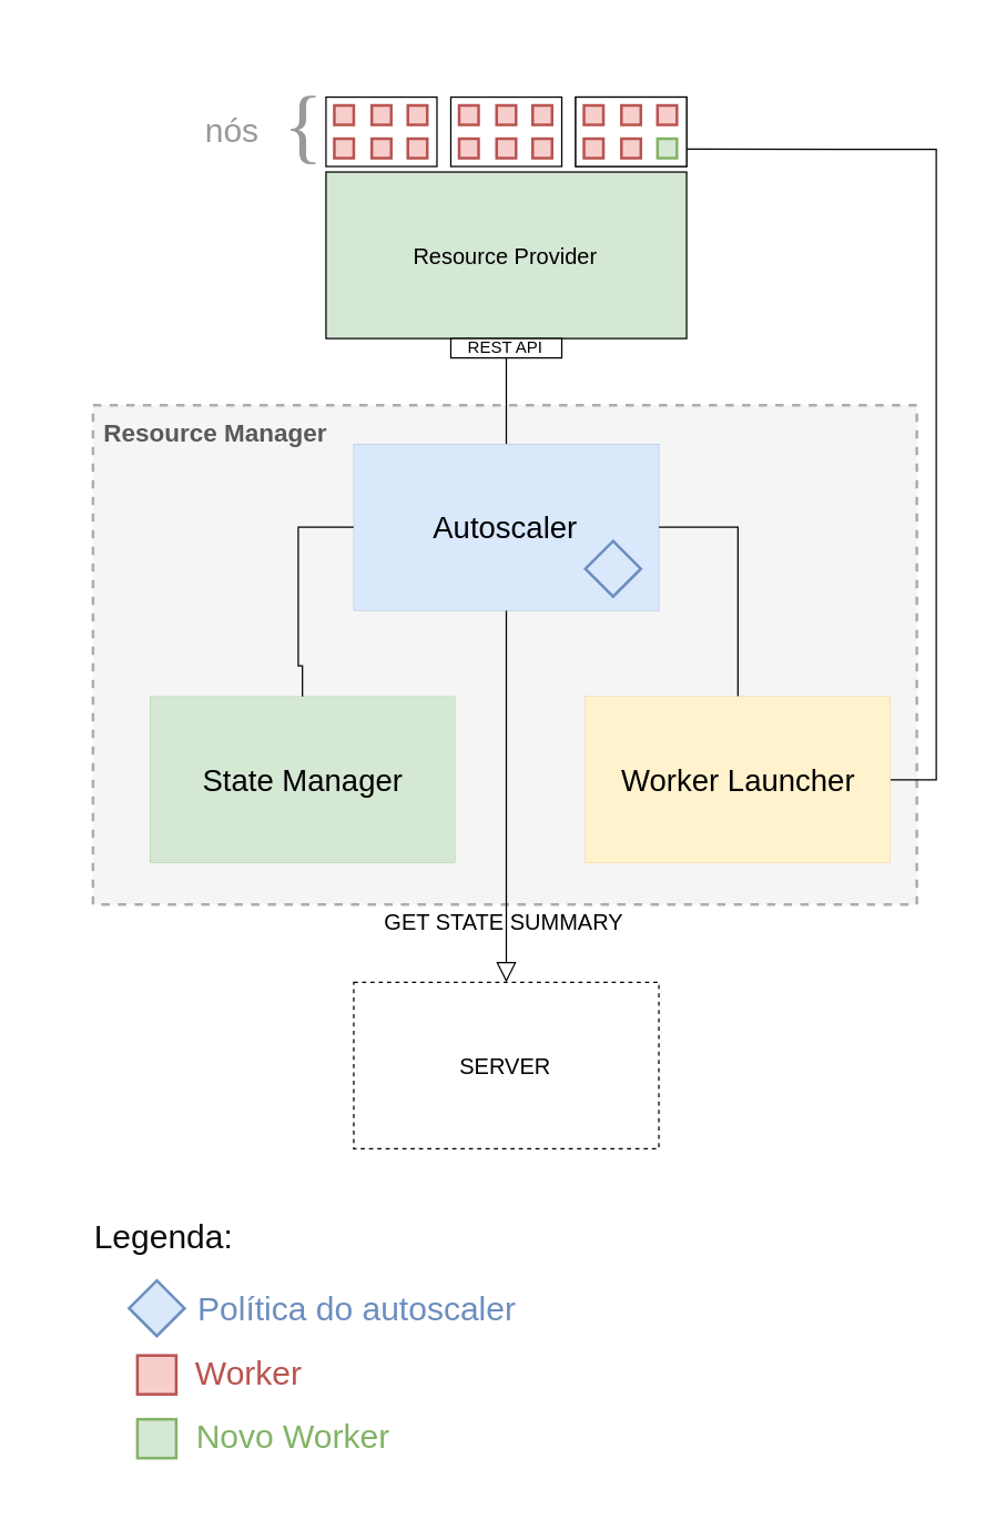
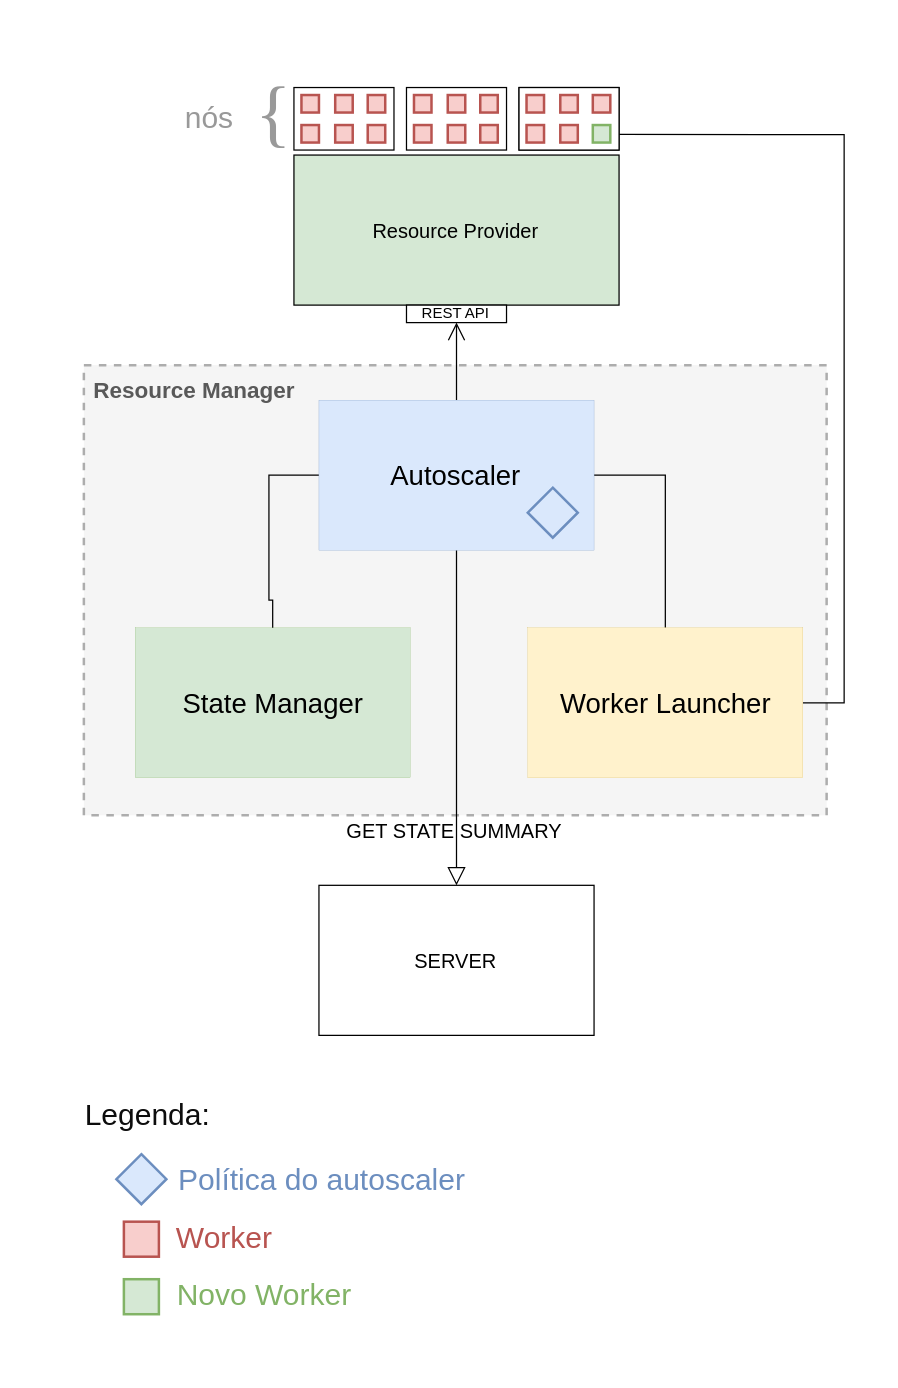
  <mxCell id="0" />
  <mxCell id="1" parent="0" />
  <mxCell id="2" value="" style="rounded=0;whiteSpace=wrap;html=1;labelBackgroundColor=#FFFFFF;fontSize=11;dashed=1;fillColor=#f5f5f5;fontColor=#333333;strokeColor=#ADADAD;" parent="1" vertex="1"><mxGeometry x="33" y="145.5" width="297" height="180" as="geometry" /></mxCell>
  <mxCell id="3" value="State Manager" style="rounded=0;whiteSpace=wrap;html=1;fontFamily=Helvetica;fontSize=11;strokeColor=#82b366;strokeWidth=0;fillColor=#d5e8d4;" parent="1" vertex="1"><mxGeometry x="53.5" y="250.5" width="110" height="60" as="geometry" /></mxCell>
  <mxCell id="4" style="edgeStyle=orthogonalEdgeStyle;rounded=0;orthogonalLoop=1;jettySize=auto;html=1;exitX=0.5;exitY=1;exitDx=0;exitDy=0;entryX=0.5;entryY=0;entryDx=0;entryDy=0;fontFamily=Helvetica;fontSize=8;endArrow=block;endFill=0;startArrow=none;startFill=0;strokeWidth=0.5;" parent="1" source="9" target="12" edge="1"><mxGeometry relative="1" as="geometry" /></mxCell>
  <mxCell id="5" value="GET STATE SUMMARY" style="edgeLabel;html=1;align=center;verticalAlign=middle;resizable=0;points=[];fontSize=8;fontFamily=Helvetica;labelBackgroundColor=none;" parent="4" vertex="1" connectable="0"><mxGeometry x="-0.142" relative="1" as="geometry"><mxPoint x="-2" y="55" as="offset" /></mxGeometry></mxCell>
- <mxCell id="6" style="edgeStyle=orthogonalEdgeStyle;rounded=0;orthogonalLoop=1;jettySize=auto;html=1;exitX=0.5;exitY=0;exitDx=0;exitDy=0;entryX=0.5;entryY=1;entryDx=0;entryDy=0;fontFamily=Times New Roman;fontSize=16;fontColor=#999999;startArrow=none;startFill=0;endArrow=none;endFill=0;strokeWidth=0.5;" parent="1" source="9" target="20" edge="1"><mxGeometry relative="1" as="geometry"><mxPoint x="182" y="264.5" as="targetPoint" /></mxGeometry></mxCell>
+ <mxCell id="6" style="edgeStyle=orthogonalEdgeStyle;rounded=0;orthogonalLoop=1;jettySize=auto;html=1;exitX=0.5;exitY=0;exitDx=0;exitDy=0;entryX=0.5;entryY=1;entryDx=0;entryDy=0;fontFamily=Times New Roman;fontSize=16;fontColor=#999999;startArrow=none;startFill=0;endArrow=open;endFill=0;strokeWidth=0.5;" parent="1" source="9" target="20" edge="1"><mxGeometry relative="1" as="geometry"><mxPoint x="182" y="264.5" as="targetPoint" /></mxGeometry></mxCell>
  <mxCell id="7" style="edgeStyle=orthogonalEdgeStyle;rounded=0;orthogonalLoop=1;jettySize=auto;html=1;exitX=1;exitY=0.5;exitDx=0;exitDy=0;entryX=0.5;entryY=0;entryDx=0;entryDy=0;fontSize=11;endArrow=none;endFill=0;strokeWidth=0.5;" parent="1" source="9" target="11" edge="1"><mxGeometry relative="1" as="geometry" /></mxCell>
  <mxCell id="8" style="edgeStyle=orthogonalEdgeStyle;rounded=0;orthogonalLoop=1;jettySize=auto;html=1;exitX=0;exitY=0.5;exitDx=0;exitDy=0;entryX=0.5;entryY=0;entryDx=0;entryDy=0;fontSize=11;endArrow=none;endFill=0;strokeWidth=0.5;" parent="1" source="9" target="3" edge="1"><mxGeometry relative="1" as="geometry" /></mxCell>
  <mxCell id="9" value="Autoscaler" style="rounded=0;whiteSpace=wrap;html=1;fontFamily=Helvetica;fontSize=11;strokeColor=#6c8ebf;strokeWidth=0;fillColor=#dae8fc;" parent="1" vertex="1"><mxGeometry x="127" y="159.5" width="110" height="60" as="geometry" /></mxCell>
  <mxCell id="10" style="edgeStyle=orthogonalEdgeStyle;rounded=0;orthogonalLoop=1;jettySize=auto;html=1;exitX=1;exitY=0.5;exitDx=0;exitDy=0;entryX=1;entryY=0.75;entryDx=0;entryDy=0;endArrow=none;endFill=0;strokeWidth=0.5;" parent="1" source="11" target="30" edge="1"><mxGeometry relative="1" as="geometry"><Array as="points"><mxPoint x="337" y="281" /><mxPoint x="337" y="53" /></Array></mxGeometry></mxCell>
  <mxCell id="11" value="Worker Launcher" style="rounded=0;whiteSpace=wrap;html=1;fontFamily=Helvetica;fontSize=11;strokeColor=#d6b656;strokeWidth=0;fillColor=#fff2cc;" parent="1" vertex="1"><mxGeometry x="210.5" y="250.5" width="110" height="60" as="geometry" /></mxCell>
- <mxCell id="12" value="SERVER" style="rounded=0;whiteSpace=wrap;html=1;fontFamily=Helvetica;fontSize=8;strokeColor=default;strokeWidth=0.5;dashed=1;" parent="1" vertex="1"><mxGeometry x="127" y="353.5" width="110" height="60" as="geometry" /></mxCell>
+ <mxCell id="12" value="SERVER" style="rounded=0;whiteSpace=wrap;html=1;fontFamily=Helvetica;fontSize=8;strokeColor=default;strokeWidth=0.5;" parent="1" vertex="1"><mxGeometry x="127" y="353.5" width="110" height="60" as="geometry" /></mxCell>
  <mxCell id="13" value="Resource Manager" style="text;html=1;align=center;verticalAlign=middle;resizable=0;points=[];autosize=1;strokeColor=none;fillColor=none;fontSize=9;fontFamily=Helvetica;strokeWidth=1;fontStyle=1;fontColor=#595959;" parent="1" vertex="1"><mxGeometry x="27" y="145.5" width="100" height="20" as="geometry" /></mxCell>
  <mxCell id="14" value="Resource Provider" style="rounded=0;whiteSpace=wrap;html=1;fontFamily=Helvetica;fontSize=8;strokeColor=default;strokeWidth=0.5;fillColor=#d5e8d4;" parent="1" vertex="1"><mxGeometry x="117" y="61.5" width="130" height="60" as="geometry" /></mxCell>
  <mxCell id="15" value="&lt;span style=&quot;color: rgb(0, 0, 0); font-family: Helvetica; font-size: 8px; font-style: normal; font-variant-ligatures: normal; font-variant-caps: normal; font-weight: 400; letter-spacing: normal; orphans: 2; text-align: center; text-indent: 0px; text-transform: none; widows: 2; word-spacing: 0px; -webkit-text-stroke-width: 0px; background-color: rgb(248, 249, 250); text-decoration-thickness: initial; text-decoration-style: initial; text-decoration-color: initial; float: none; display: inline !important;&quot;&gt;Node&lt;/span&gt;" style="rounded=0;whiteSpace=wrap;html=1;fontFamily=Helvetica;fontSize=8;strokeColor=default;strokeWidth=0.5;" parent="1" vertex="1"><mxGeometry x="207" y="34.5" width="40" height="25" as="geometry" /></mxCell>
  <mxCell id="16" style="edgeStyle=orthogonalEdgeStyle;rounded=0;orthogonalLoop=1;jettySize=auto;html=1;exitX=0.5;exitY=1;exitDx=0;exitDy=0;dashed=1;" parent="1" source="14" target="14" edge="1"><mxGeometry relative="1" as="geometry" /></mxCell>
  <mxCell id="17" value="" style="rhombus;whiteSpace=wrap;html=1;fillColor=#dae8fc;strokeColor=#6c8ebf;" parent="1" vertex="1"><mxGeometry x="210.5" y="194.5" width="20" height="20" as="geometry" /></mxCell>
  <mxCell id="18" value="" style="rhombus;whiteSpace=wrap;html=1;fillColor=#dae8fc;strokeColor=#6c8ebf;fontColor=#6C8EBF;" parent="1" vertex="1"><mxGeometry x="46" y="461" width="20" height="20" as="geometry" /></mxCell>
  <mxCell id="19" value="Política do autoscaler" style="text;html=1;align=center;verticalAlign=middle;resizable=0;points=[];autosize=1;strokeColor=none;fillColor=none;fontColor=#6C8EBF;" parent="1" vertex="1"><mxGeometry x="63" y="462" width="130" height="20" as="geometry" /></mxCell>
  <mxCell id="20" value="REST API" style="rounded=0;whiteSpace=wrap;html=1;fontFamily=Helvetica;fontSize=6;strokeColor=default;strokeWidth=0.5;" parent="1" vertex="1"><mxGeometry x="162" y="121.5" width="40" height="7" as="geometry" /></mxCell>
  <mxCell id="21" value="" style="whiteSpace=wrap;html=1;aspect=fixed;fontSize=13;fillColor=#f8cecc;strokeColor=#b85450;" parent="1" vertex="1"><mxGeometry x="49" y="488" width="14" height="14" as="geometry" /></mxCell>
  <mxCell id="22" value="Worker" style="text;html=1;align=center;verticalAlign=middle;resizable=0;points=[];autosize=1;strokeColor=none;fillColor=none;fontColor=#B85450;" parent="1" vertex="1"><mxGeometry x="59" y="480" width="60" height="30" as="geometry" /></mxCell>
  <mxCell id="23" value="" style="rounded=0;whiteSpace=wrap;html=1;fontFamily=Helvetica;fontSize=8;strokeColor=default;strokeWidth=0.5;" parent="1" vertex="1"><mxGeometry x="117" y="34.5" width="40" height="25" as="geometry" /></mxCell>
  <mxCell id="24" value="" style="whiteSpace=wrap;html=1;aspect=fixed;fontSize=13;fillColor=#f8cecc;strokeColor=#b85450;" parent="1" vertex="1"><mxGeometry x="120" y="37.5" width="7" height="7" as="geometry" /></mxCell>
  <mxCell id="25" value="" style="whiteSpace=wrap;html=1;aspect=fixed;fontSize=13;fillColor=#f8cecc;strokeColor=#b85450;" parent="1" vertex="1"><mxGeometry x="133.5" y="37.5" width="7" height="7" as="geometry" /></mxCell>
  <mxCell id="26" value="" style="whiteSpace=wrap;html=1;aspect=fixed;fontSize=13;fillColor=#f8cecc;strokeColor=#b85450;" parent="1" vertex="1"><mxGeometry x="120" y="49.5" width="7" height="7" as="geometry" /></mxCell>
  <mxCell id="27" value="" style="whiteSpace=wrap;html=1;aspect=fixed;fontSize=13;fillColor=#f8cecc;strokeColor=#b85450;" parent="1" vertex="1"><mxGeometry x="133.5" y="49.5" width="7" height="7" as="geometry" /></mxCell>
  <mxCell id="28" value="" style="whiteSpace=wrap;html=1;aspect=fixed;fontSize=13;fillColor=#f8cecc;strokeColor=#b85450;" parent="1" vertex="1"><mxGeometry x="146.5" y="37.5" width="7" height="7" as="geometry" /></mxCell>
  <mxCell id="29" value="" style="whiteSpace=wrap;html=1;aspect=fixed;fontSize=13;fillColor=#f8cecc;strokeColor=#b85450;" parent="1" vertex="1"><mxGeometry x="146.5" y="49.5" width="7" height="7" as="geometry" /></mxCell>
  <mxCell id="30" value="" style="rounded=0;whiteSpace=wrap;html=1;fontFamily=Helvetica;fontSize=8;strokeColor=default;strokeWidth=0.5;" parent="1" vertex="1"><mxGeometry x="207" y="34.5" width="40" height="25" as="geometry" /></mxCell>
  <mxCell id="31" value="" style="whiteSpace=wrap;html=1;aspect=fixed;fontSize=13;fillColor=#f8cecc;strokeColor=#b85450;" parent="1" vertex="1"><mxGeometry x="210" y="37.5" width="7" height="7" as="geometry" /></mxCell>
  <mxCell id="32" value="" style="whiteSpace=wrap;html=1;aspect=fixed;fontSize=13;fillColor=#f8cecc;strokeColor=#b85450;" parent="1" vertex="1"><mxGeometry x="223.5" y="37.5" width="7" height="7" as="geometry" /></mxCell>
  <mxCell id="33" value="" style="whiteSpace=wrap;html=1;aspect=fixed;fontSize=13;fillColor=#f8cecc;strokeColor=#b85450;" parent="1" vertex="1"><mxGeometry x="210" y="49.5" width="7" height="7" as="geometry" /></mxCell>
  <mxCell id="34" value="" style="whiteSpace=wrap;html=1;aspect=fixed;fontSize=13;fillColor=#f8cecc;strokeColor=#b85450;" parent="1" vertex="1"><mxGeometry x="223.5" y="49.5" width="7" height="7" as="geometry" /></mxCell>
  <mxCell id="35" value="" style="whiteSpace=wrap;html=1;aspect=fixed;fontSize=13;fillColor=#f8cecc;strokeColor=#b85450;" parent="1" vertex="1"><mxGeometry x="236.5" y="37.5" width="7" height="7" as="geometry" /></mxCell>
  <mxCell id="36" value="" style="rounded=0;whiteSpace=wrap;html=1;fontFamily=Helvetica;fontSize=8;strokeColor=default;strokeWidth=0.5;" parent="1" vertex="1"><mxGeometry x="162" y="34.5" width="40" height="25" as="geometry" /></mxCell>
  <mxCell id="37" value="" style="whiteSpace=wrap;html=1;aspect=fixed;fontSize=13;fillColor=#f8cecc;strokeColor=#b85450;" parent="1" vertex="1"><mxGeometry x="165" y="37.5" width="7" height="7" as="geometry" /></mxCell>
  <mxCell id="38" value="" style="whiteSpace=wrap;html=1;aspect=fixed;fontSize=13;fillColor=#f8cecc;strokeColor=#b85450;" parent="1" vertex="1"><mxGeometry x="178.5" y="37.5" width="7" height="7" as="geometry" /></mxCell>
  <mxCell id="39" value="" style="whiteSpace=wrap;html=1;aspect=fixed;fontSize=13;fillColor=#f8cecc;strokeColor=#b85450;" parent="1" vertex="1"><mxGeometry x="165" y="49.5" width="7" height="7" as="geometry" /></mxCell>
  <mxCell id="40" value="" style="whiteSpace=wrap;html=1;aspect=fixed;fontSize=13;fillColor=#f8cecc;strokeColor=#b85450;" parent="1" vertex="1"><mxGeometry x="178.5" y="49.5" width="7" height="7" as="geometry" /></mxCell>
  <mxCell id="41" value="" style="whiteSpace=wrap;html=1;aspect=fixed;fontSize=13;fillColor=#f8cecc;strokeColor=#b85450;" parent="1" vertex="1"><mxGeometry x="191.5" y="37.5" width="7" height="7" as="geometry" /></mxCell>
  <mxCell id="42" value="" style="whiteSpace=wrap;html=1;aspect=fixed;fontSize=13;fillColor=#f8cecc;strokeColor=#b85450;" parent="1" vertex="1"><mxGeometry x="191.5" y="49.5" width="7" height="7" as="geometry" /></mxCell>
  <mxCell id="43" value="{" style="text;whiteSpace=wrap;html=1;fontColor=#999999;fontSize=30;fontFamily=Times New Roman;" parent="1" vertex="1"><mxGeometry x="100" y="20" width="12" height="25" as="geometry" /></mxCell>
  <mxCell id="44" value="nós" style="text;html=1;align=center;verticalAlign=middle;resizable=0;points=[];autosize=1;strokeColor=none;fillColor=none;fontSize=12;fontColor=#999999;" parent="1" vertex="1"><mxGeometry x="63" y="32" width="40" height="30" as="geometry" /></mxCell>
  <mxCell id="45" value="" style="whiteSpace=wrap;html=1;aspect=fixed;fontSize=13;fillColor=#d5e8d4;strokeColor=#82b366;" parent="1" vertex="1"><mxGeometry x="49" y="511" width="14" height="14" as="geometry" /></mxCell>
  <mxCell id="46" value="Novo Worker" style="text;html=1;align=center;verticalAlign=middle;resizable=0;points=[];autosize=1;strokeColor=none;fillColor=none;fontColor=#82B366;" parent="1" vertex="1"><mxGeometry x="60" y="503" width="90" height="30" as="geometry" /></mxCell>
  <mxCell id="47" value="" style="whiteSpace=wrap;html=1;aspect=fixed;fontSize=13;fillColor=#d5e8d4;strokeColor=#82b366;" parent="1" vertex="1"><mxGeometry x="236.5" y="49.5" width="7" height="7" as="geometry" /></mxCell>
  <mxCell id="48" value="&lt;font color=&quot;#0d0d0d&quot;&gt;Legenda:&amp;nbsp;&lt;/font&gt;" style="text;html=1;align=center;verticalAlign=middle;resizable=0;points=[];autosize=1;strokeColor=none;fillColor=none;fontSize=12;fontColor=#82B366;" parent="1" vertex="1"><mxGeometry x="20" y="431" width="80" height="30" as="geometry" /></mxCell>
